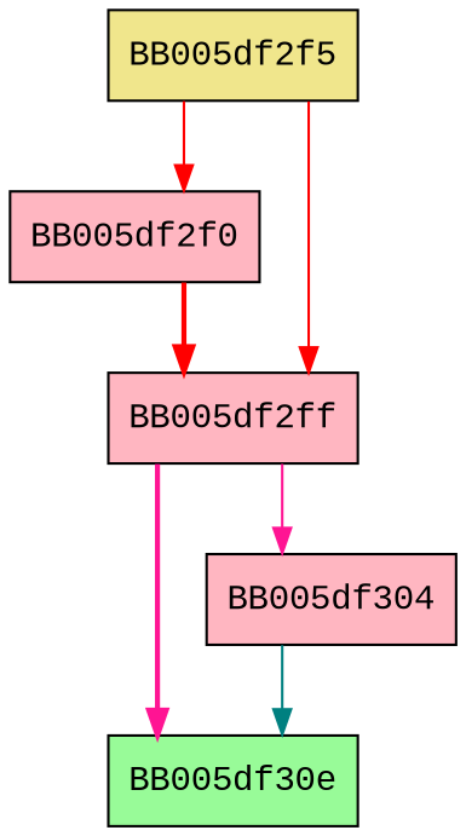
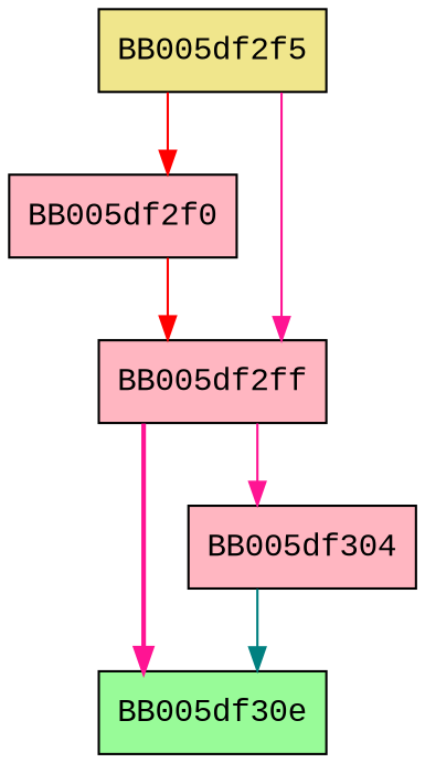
  digraph {
    fontname="Liberation Mono"
    splines=ortho
    node [fillcolor=lightpink fontname="Liberation Mono" shape=box style=filled]
    edge [color=red fontname="Liberation Mono" style=solid]
    BB005df2f0
    BB005df2ff
    BB005df30e [fillcolor=palegreen]
    BB005df304
    BB005df2f5 [fillcolor=khaki]
-   BB005df2f0 -> BB005df2ff [style=bold]
+   BB005df2f0 -> BB005df2ff
    BB005df2ff -> BB005df30e [color=deeppink style=bold]
    BB005df2ff -> BB005df304 [color=deeppink]
    BB005df304 -> BB005df30e [color=teal]
    BB005df2f5 -> BB005df2f0
-   BB005df2f5 -> BB005df2ff
+   BB005df2f5 -> BB005df2ff [color=deeppink]
  }
